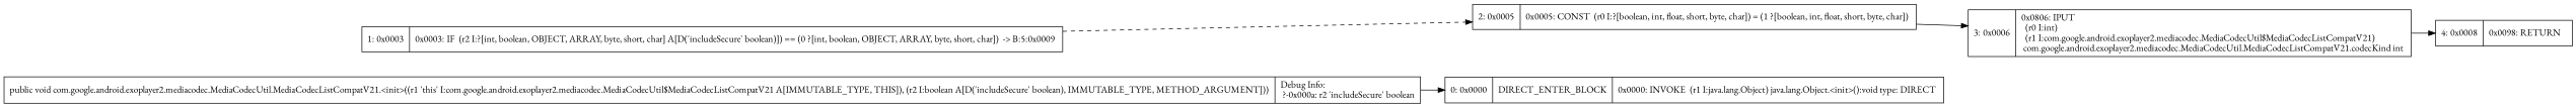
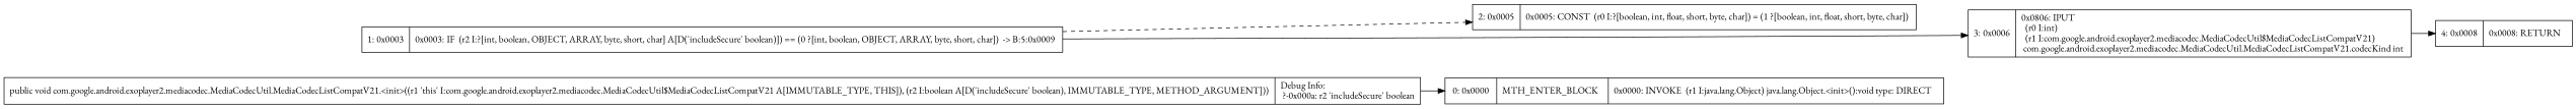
  digraph {
    fontname="EB Garamond"
    rankdir=LR
    node [fontname="EB Garamond" shape=record]
    edge [fontname="EB Garamond"]
-   n1 [label="{0\:\ 0x0000|DIRECT_ENTER_BLOCK\l|0x0000: INVOKE  (r1 I:java.lang.Object) java.lang.Object.\<init\>():void type: DIRECT \l}"]
+   n1 [label="{0\:\ 0x0000|MTH_ENTER_BLOCK\l|0x0000: INVOKE  (r1 I:java.lang.Object) java.lang.Object.\<init\>():void type: DIRECT \l}"]
    n2 [label="{1\:\ 0x0003|0x0003: IF  (r2 I:?[int, boolean, OBJECT, ARRAY, byte, short, char] A[D('includeSecure' boolean)]) == (0 ?[int, boolean, OBJECT, ARRAY, byte, short, char])  \-\> B:5:0x0009 \l}"]
    n3 [label="{2\:\ 0x0005|0x0005: CONST  (r0 I:?[boolean, int, float, short, byte, char]) = (1 ?[boolean, int, float, short, byte, char]) \l}"]
    n4 [label="{3\:\ 0x0006|0x0806: IPUT  \l  (r0 I:int)\l  (r1 I:com.google.android.exoplayer2.mediacodec.MediaCodecUtil$MediaCodecListCompatV21)\l com.google.android.exoplayer2.mediacodec.MediaCodecUtil.MediaCodecListCompatV21.codecKind int \l}"]
-   n5 [label="{4\:\ 0x0008|0x0098: RETURN   \l}"]
+   n5 [label="{4\:\ 0x0008|0x0008: RETURN   \l}"]
    n6 [label="{public void com.google.android.exoplayer2.mediacodec.MediaCodecUtil.MediaCodecListCompatV21.\<init\>((r1 'this' I:com.google.android.exoplayer2.mediacodec.MediaCodecUtil$MediaCodecListCompatV21 A[IMMUTABLE_TYPE, THIS]), (r2 I:boolean A[D('includeSecure' boolean), IMMUTABLE_TYPE, METHOD_ARGUMENT]))  | Debug Info:\l  ?\-0x000a: r2 'includeSecure' boolean\l}"]
    n2 -> n3 [style=dashed]
-   n3 -> n4
+   n2 -> n4
    n4 -> n5
    n6 -> n1
  }
